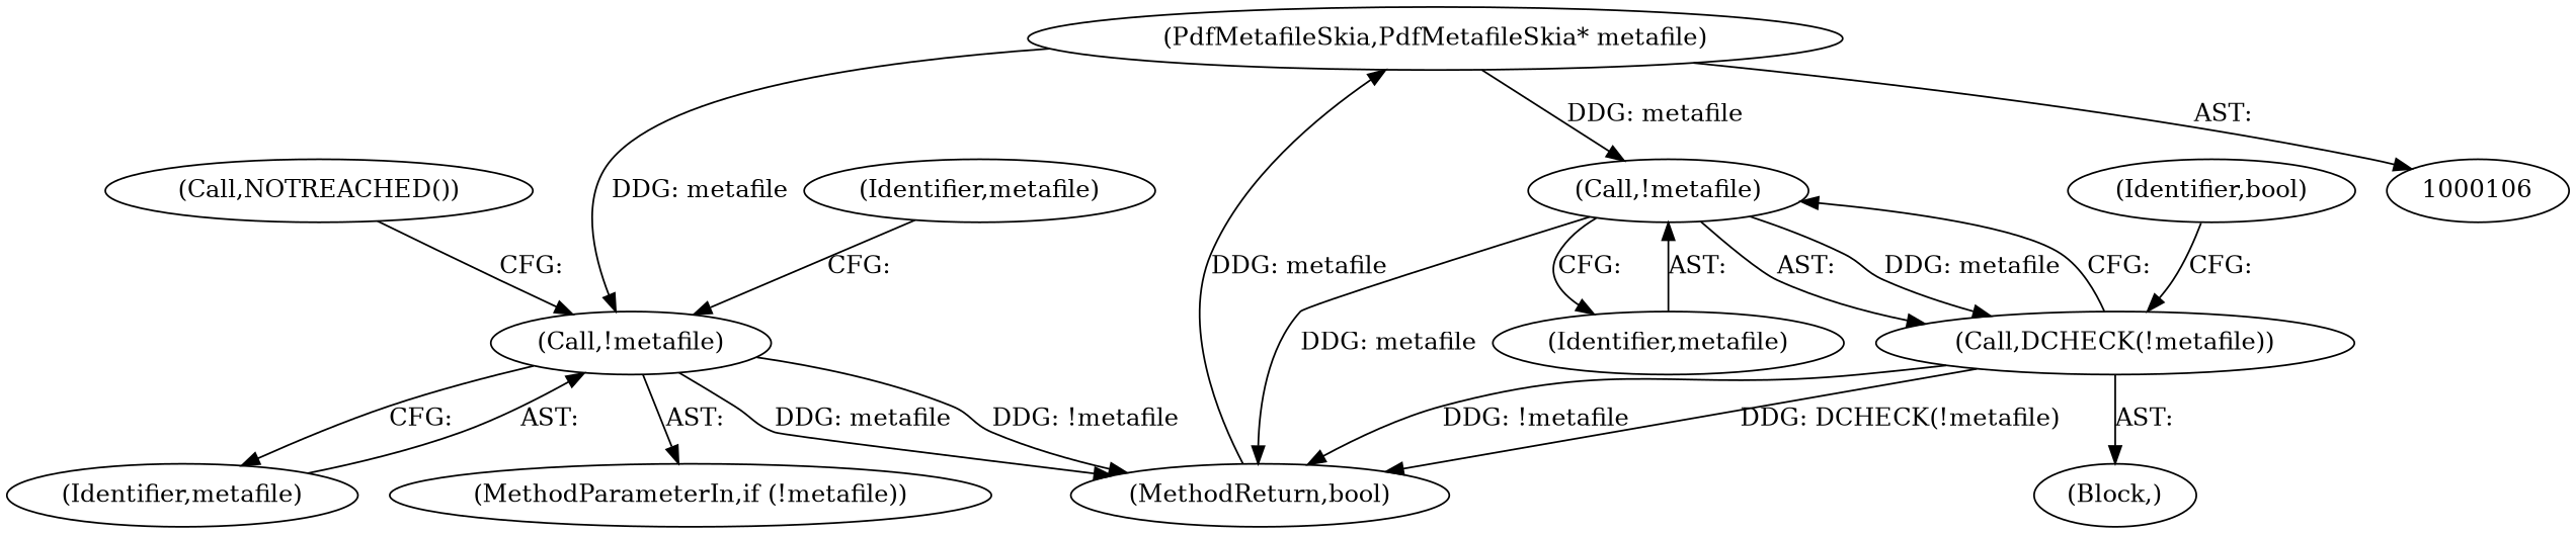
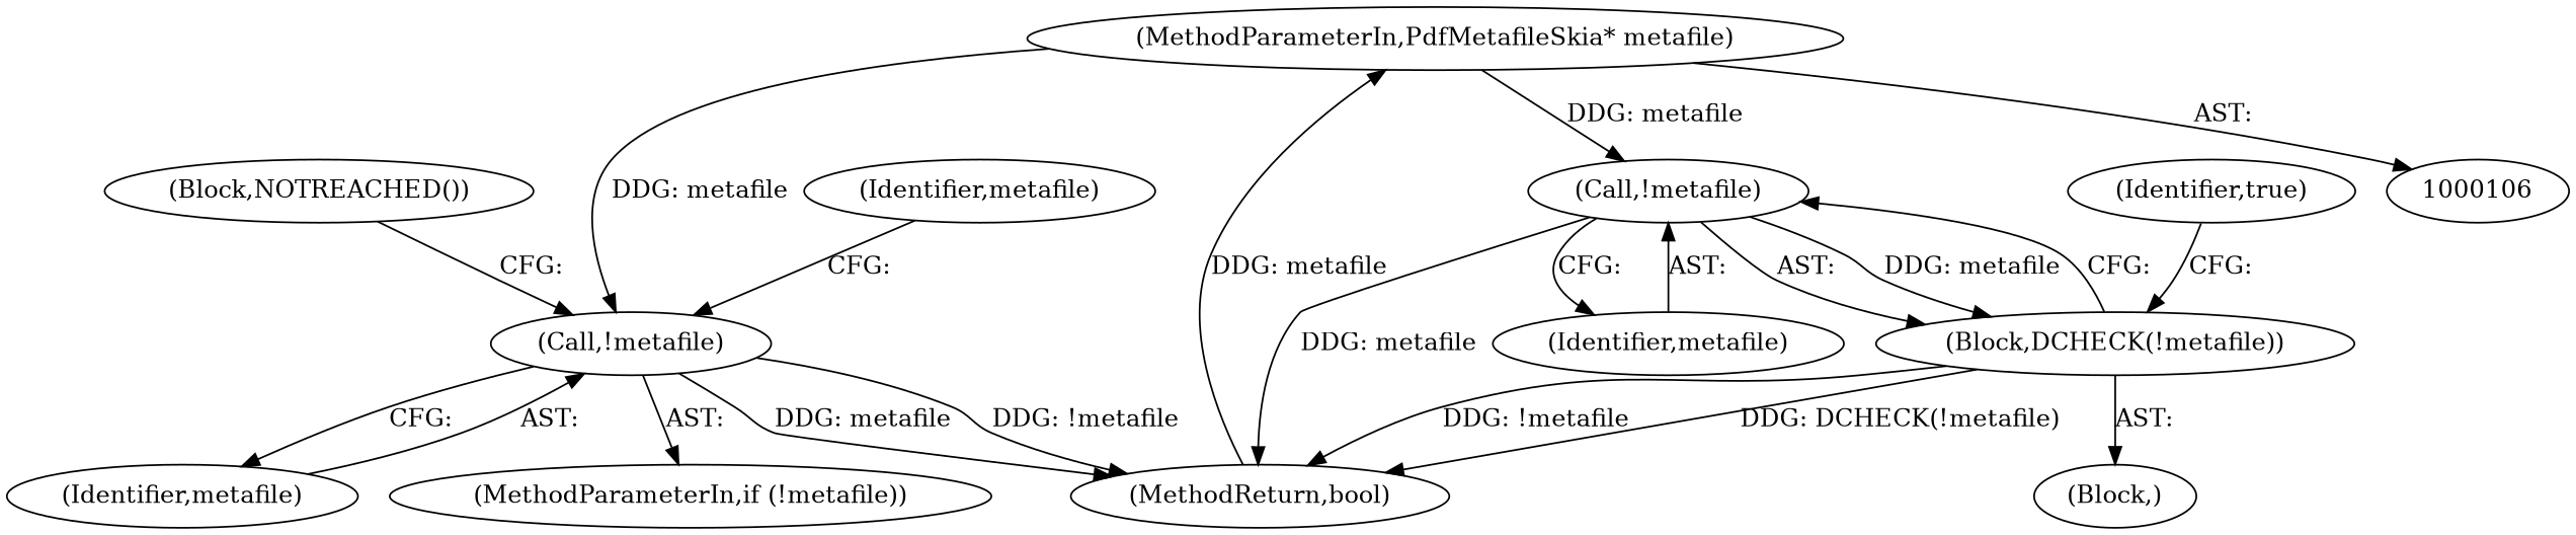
  digraph {
-   n1 [label="(PdfMetafileSkia,PdfMetafileSkia* metafile)"]
+   n1 [label="(MethodParameterIn,PdfMetafileSkia* metafile)"]
    n2 [label="(Call,!metafile)"]
    n3 [label="(Call,!metafile)"]
    n4 [label=1000106]
    n5 [label="(MethodReturn,bool)"]
-   n6 [label="(Call,DCHECK(!metafile))"]
+   n6 [label="(Block,DCHECK(!metafile))"]
    n7 [label="(Identifier,metafile)"]
    n8 [label="(Identifier,metafile)"]
    n9 [label="(MethodParameterIn,if (!metafile))"]
    n10 [label="(Block,)"]
    n11 [label="(Identifier,metafile)"]
-   n12 [label="(Identifier,bool)"]
-   n13 [label="(Call,NOTREACHED())"]
+   n12 [label="(Identifier,true)"]
+   n13 [label="(Block,NOTREACHED())"]
    n1 -> n2 [label="DDG: metafile"]
    n1 -> n3 [label="DDG: metafile"]
    n1 -> n4 [label="AST: "]
    n2 -> n5 [label="DDG: metafile"]
    n2 -> n6 [label="AST: "]
    n2 -> n6 [label="DDG: metafile"]
    n2 -> n7 [label="CFG: "]
    n3 -> n5 [label="DDG: metafile"]
    n3 -> n5 [label="DDG: !metafile"]
    n3 -> n8 [label="CFG: "]
    n3 -> n9 [label="AST: "]
    n5 -> n1 [label="DDG: metafile"]
    n6 -> n2 [label="CFG: "]
    n6 -> n5 [label="DDG: DCHECK(!metafile)"]
    n6 -> n5 [label="DDG: !metafile"]
    n6 -> n10 [label="AST: "]
    n7 -> n2 [label="AST: "]
    n8 -> n3 [label="AST: "]
    n11 -> n3 [label="CFG: "]
    n12 -> n6 [label="CFG: "]
    n13 -> n3 [label="CFG: "]
  }
